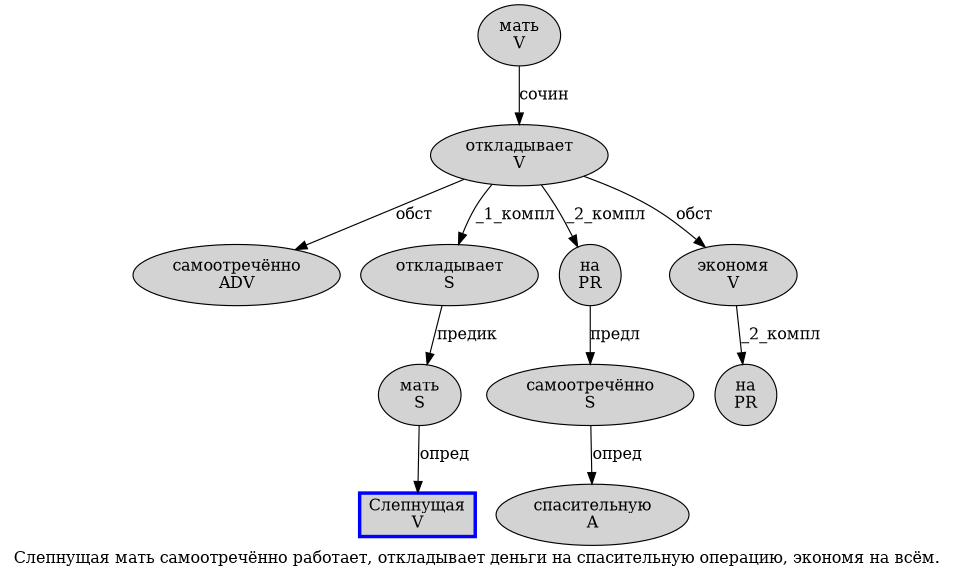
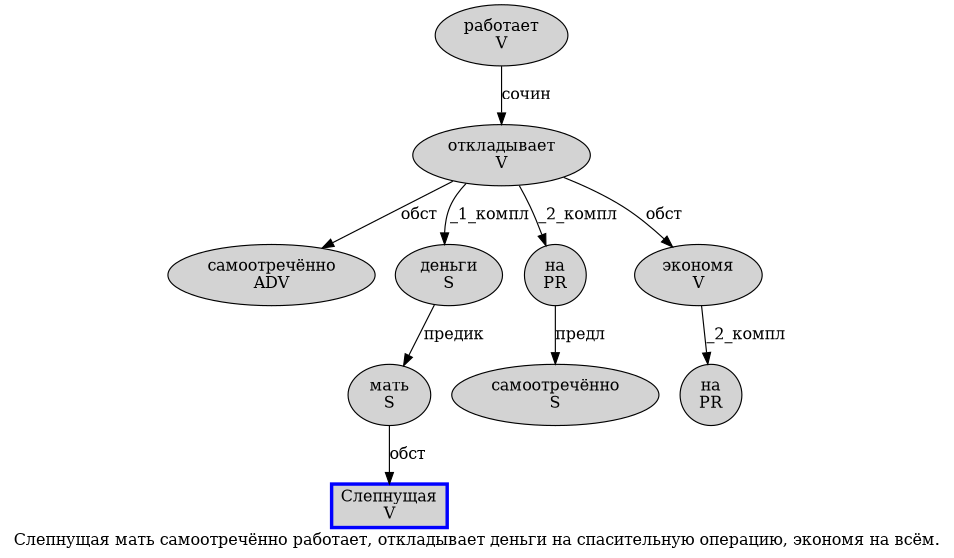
  digraph {
    label="Слепнущая мать самоотречённо работает, откладывает деньги на спасительную операцию, экономя на всём."
    node [fillcolor=lightgray penwidth=1 shape=ellipse style=filled]
    n1 [color=blue label="Слепнущая\nV" penwidth=3 shape=box]
    n2 [label="мать\nS"]
    n3 [label="самоотречённо\nADV"]
-   n4 [label="мать\nV"]
+   n4 [label="работает\nV"]
    n5 [label="откладывает\nV"]
-   n6 [label="откладывает\nS"]
+   n6 [label="деньги\nS"]
    n7 [label="на\nPR"]
    n8 [label="экономя\nV"]
    n9 [label="самоотречённо\nS"]
    n10 [label="на\nPR"]
-   n11 [label="спасительную\nA"]
-   n2 -> n1 [label="опред"]
+   n2 -> n1 [label="обст"]
    n4 -> n5 [label="сочин"]
    n5 -> n3 [label="обст"]
    n5 -> n6 [label="_1_компл"]
    n5 -> n7 [label="_2_компл"]
    n5 -> n8 [label="обст"]
    n6 -> n2 [label="предик"]
    n7 -> n9 [label="предл"]
    n8 -> n10 [label="_2_компл"]
-   n9 -> n11 [label="опред"]
  }
